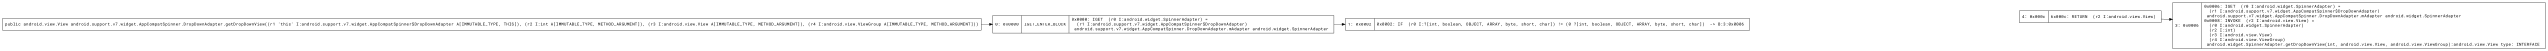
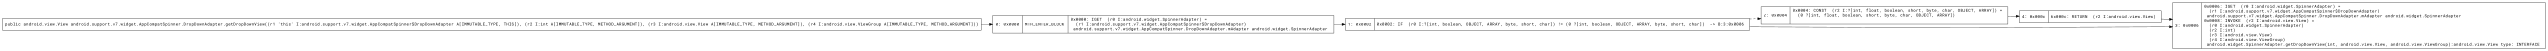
  digraph {
    fontname="Roboto Mono"
    rankdir=LR
    node [fontname="Roboto Mono" shape=record]
    edge [fontname="Roboto Mono"]
-   n1 [label="{0\:\ 0x0000|IGET_ENTER_BLOCK\l|0x0000: IGET  (r0 I:android.widget.SpinnerAdapter) = \l  (r1 I:android.support.v7.widget.AppCompatSpinner$DropDownAdapter)\l android.support.v7.widget.AppCompatSpinner.DropDownAdapter.mAdapter android.widget.SpinnerAdapter \l}"]
+   n1 [label="{0\:\ 0x0000|MTH_ENTER_BLOCK\l|0x0000: IGET  (r0 I:android.widget.SpinnerAdapter) = \l  (r1 I:android.support.v7.widget.AppCompatSpinner$DropDownAdapter)\l android.support.v7.widget.AppCompatSpinner.DropDownAdapter.mAdapter android.widget.SpinnerAdapter \l}"]
    n2 [label="{1\:\ 0x0002|0x0002: IF  (r0 I:?[int, boolean, OBJECT, ARRAY, byte, short, char]) != (0 ?[int, boolean, OBJECT, ARRAY, byte, short, char])  \-\> B:3:0x0006 \l}"]
+   n3 [label="{2\:\ 0x0004|0x0004: CONST  (r2 I:?[int, float, boolean, short, byte, char, OBJECT, ARRAY]) = \l  (0 ?[int, float, boolean, short, byte, char, OBJECT, ARRAY])\l \l}"]
    n4 [label="{3\:\ 0x0006|0x0006: IGET  (r0 I:android.widget.SpinnerAdapter) = \l  (r1 I:android.support.v7.widget.AppCompatSpinner$DropDownAdapter)\l android.support.v7.widget.AppCompatSpinner.DropDownAdapter.mAdapter android.widget.SpinnerAdapter \l0x0008: INVOKE  (r2 I:android.view.View) = \l  (r0 I:android.widget.SpinnerAdapter)\l  (r2 I:int)\l  (r3 I:android.view.View)\l  (r4 I:android.view.ViewGroup)\l android.widget.SpinnerAdapter.getDropDownView(int, android.view.View, android.view.ViewGroup):android.view.View type: INTERFACE \l}"]
    n5 [label="{4\:\ 0x000c|6x000c: RETURN  (r2 I:android.view.View) \l}"]
    n6 [label="{public android.view.View android.support.v7.widget.AppCompatSpinner.DropDownAdapter.getDropDownView((r1 'this' I:android.support.v7.widget.AppCompatSpinner$DropDownAdapter A[IMMUTABLE_TYPE, THIS]), (r2 I:int A[IMMUTABLE_TYPE, METHOD_ARGUMENT]), (r3 I:android.view.View A[IMMUTABLE_TYPE, METHOD_ARGUMENT]), (r4 I:android.view.ViewGroup A[IMMUTABLE_TYPE, METHOD_ARGUMENT])) }"]
    n1 -> n2
+   n2 -> n3 [style=dashed]
+   n2 -> n4
+   n3 -> n5
    n5 -> n4
    n6 -> n1
  }
